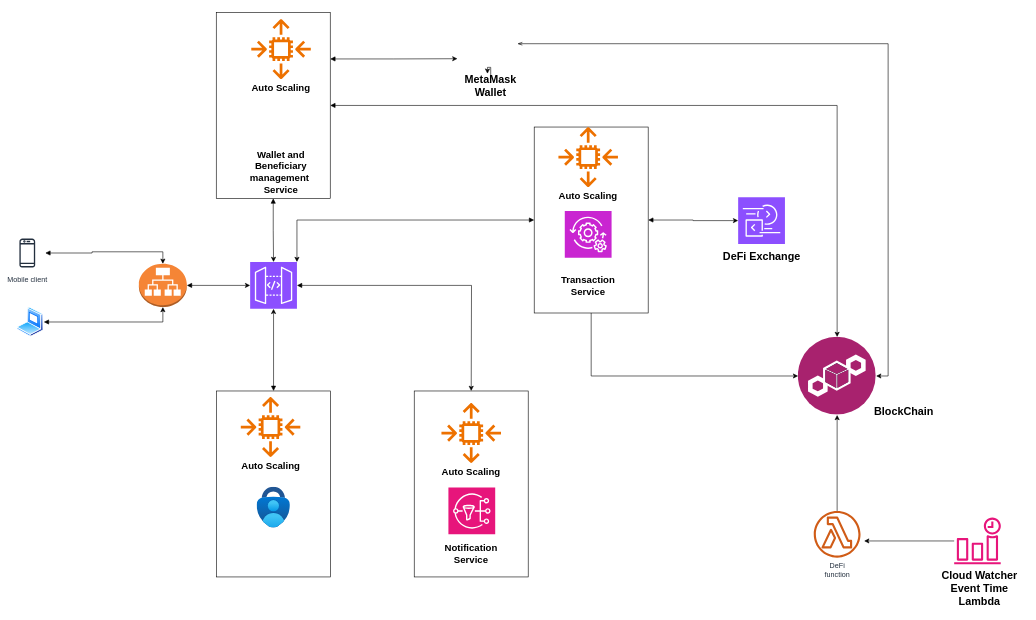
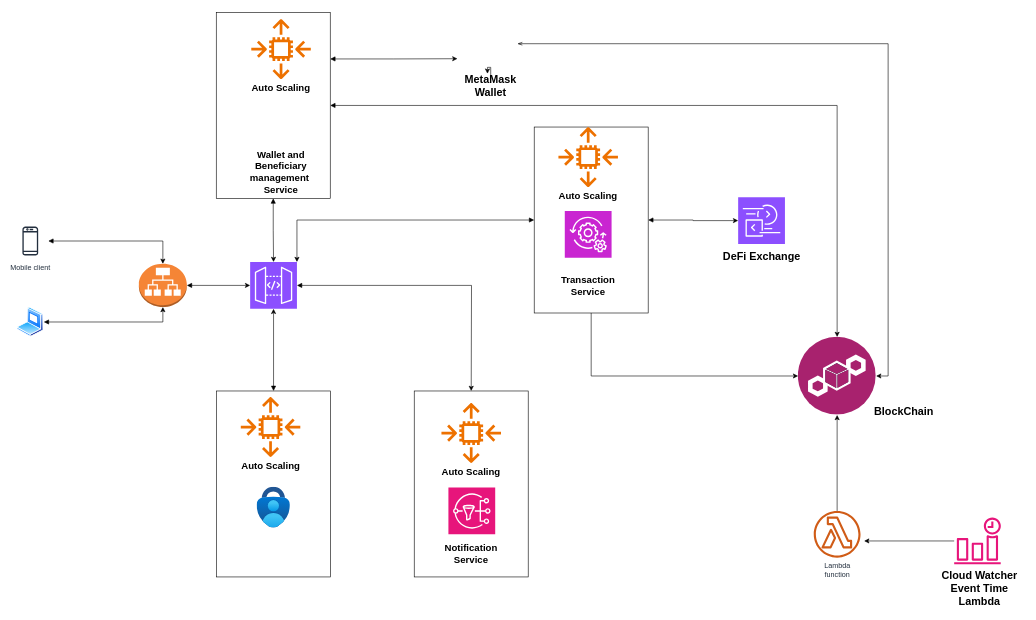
  <mxCell id="0" />
  <mxCell id="1" parent="0" />
- <mxCell id="2" value="Mobile client" style="sketch=0;outlineConnect=0;fontColor=#232F3E;gradientColor=none;strokeColor=#232F3E;fillColor=#ffffff;dashed=0;verticalLabelPosition=bottom;verticalAlign=top;align=center;html=1;fontSize=12;fontStyle=0;aspect=fixed;shape=mxgraph.aws4.resourceIcon;resIcon=mxgraph.aws4.mobile_client;" parent="1" vertex="1"><mxGeometry x="15" y="391" width="60" height="60" as="geometry" /></mxCell>
+ <mxCell id="2" value="Mobile client" style="sketch=0;outlineConnect=0;fontColor=#232F3E;gradientColor=none;strokeColor=#232F3E;fillColor=#ffffff;dashed=0;verticalLabelPosition=bottom;verticalAlign=top;align=center;html=1;fontSize=12;fontStyle=0;aspect=fixed;shape=mxgraph.aws4.resourceIcon;resIcon=mxgraph.aws4.mobile_client;" parent="1" vertex="1"><mxGeometry x="20" y="371" width="60" height="60" as="geometry" /></mxCell>
  <mxCell id="3" value="" style="image;aspect=fixed;perimeter=ellipsePerimeter;html=1;align=center;shadow=0;dashed=0;spacingTop=3;image=img/lib/active_directory/laptop_client.svg;" parent="1" vertex="1"><mxGeometry x="27.5" y="511" width="45" height="50" as="geometry" /></mxCell>
  <mxCell id="4" value="" style="outlineConnect=0;dashed=0;verticalLabelPosition=bottom;verticalAlign=top;align=center;html=1;shape=mxgraph.aws3.application_load_balancer;fillColor=#F58536;gradientColor=none;" parent="1" vertex="1"><mxGeometry x="231" y="439" width="80" height="72" as="geometry" /></mxCell>
  <mxCell id="5" style="edgeStyle=orthogonalEdgeStyle;rounded=0;orthogonalLoop=1;jettySize=auto;html=1;entryX=0.5;entryY=0;entryDx=0;entryDy=0;entryPerimeter=0;startArrow=block;startFill=1;" parent="1" source="2" target="4" edge="1"><mxGeometry relative="1" as="geometry" /></mxCell>
  <mxCell id="6" style="edgeStyle=orthogonalEdgeStyle;rounded=0;orthogonalLoop=1;jettySize=auto;html=1;entryX=0.5;entryY=1;entryDx=0;entryDy=0;entryPerimeter=0;startArrow=block;startFill=1;" parent="1" source="3" target="4" edge="1"><mxGeometry relative="1" as="geometry" /></mxCell>
  <mxCell id="7" value="" style="group" parent="1" vertex="1" connectable="0"><mxGeometry x="360.5" y="651" width="190" height="310" as="geometry" /></mxCell>
  <mxCell id="8" value="" style="image;aspect=fixed;html=1;points=[];align=center;fontSize=12;image=img/lib/azure2/security/Multifactor_Authentication.svg;" parent="7" vertex="1"><mxGeometry x="67.3" y="160" width="55.4" height="68" as="geometry" /></mxCell>
  <mxCell id="9" value="" style="rounded=0;whiteSpace=wrap;html=1;fillColor=none;movable=1;resizable=1;rotatable=1;deletable=1;editable=1;locked=0;connectable=1;" parent="7" vertex="1"><mxGeometry width="190" height="310" as="geometry" /></mxCell>
  <mxCell id="10" value="" style="group" parent="7" vertex="1" connectable="0"><mxGeometry x="40" y="10" width="100" height="130" as="geometry" /></mxCell>
  <mxCell id="11" value="" style="sketch=0;outlineConnect=0;fontColor=#232F3E;gradientColor=none;fillColor=#ED7100;strokeColor=none;dashed=0;verticalLabelPosition=bottom;verticalAlign=top;align=center;html=1;fontSize=12;fontStyle=0;aspect=fixed;pointerEvents=1;shape=mxgraph.aws4.auto_scaling2;" parent="10" vertex="1"><mxGeometry width="100" height="100" as="geometry" /></mxCell>
  <mxCell id="12" value="Auto Scaling" style="text;html=1;align=center;verticalAlign=middle;whiteSpace=wrap;rounded=0;fontSize=16;fontStyle=1" parent="10" vertex="1"><mxGeometry y="100" width="100" height="30" as="geometry" /></mxCell>
  <mxCell id="13" value="" style="group" parent="1" vertex="1" connectable="0"><mxGeometry x="690" y="651" width="190" height="310" as="geometry" /></mxCell>
  <mxCell id="14" value="" style="rounded=0;whiteSpace=wrap;html=1;fillColor=none;movable=1;resizable=1;rotatable=1;deletable=1;editable=1;locked=0;connectable=1;" parent="13" vertex="1"><mxGeometry width="190" height="310" as="geometry" /></mxCell>
  <mxCell id="15" value="" style="group" parent="13" vertex="1" connectable="0"><mxGeometry x="45" y="20" width="100" height="130" as="geometry" /></mxCell>
  <mxCell id="16" value="" style="sketch=0;outlineConnect=0;fontColor=#232F3E;gradientColor=none;fillColor=#ED7100;strokeColor=none;dashed=0;verticalLabelPosition=bottom;verticalAlign=top;align=center;html=1;fontSize=12;fontStyle=0;aspect=fixed;pointerEvents=1;shape=mxgraph.aws4.auto_scaling2;" parent="15" vertex="1"><mxGeometry width="100" height="100" as="geometry" /></mxCell>
  <mxCell id="17" value="Auto Scaling" style="text;html=1;align=center;verticalAlign=middle;whiteSpace=wrap;rounded=0;fontSize=16;fontStyle=1" parent="15" vertex="1"><mxGeometry y="100" width="100" height="30" as="geometry" /></mxCell>
  <mxCell id="18" value="Notification Service" style="text;html=1;align=center;verticalAlign=middle;whiteSpace=wrap;rounded=0;fontSize=16;fontStyle=1" parent="13" vertex="1"><mxGeometry x="45" y="257" width="100" height="30" as="geometry" /></mxCell>
  <mxCell id="19" value="" style="sketch=0;points=[[0,0,0],[0.25,0,0],[0.5,0,0],[0.75,0,0],[1,0,0],[0,1,0],[0.25,1,0],[0.5,1,0],[0.75,1,0],[1,1,0],[0,0.25,0],[0,0.5,0],[0,0.75,0],[1,0.25,0],[1,0.5,0],[1,0.75,0]];outlineConnect=0;fontColor=#232F3E;fillColor=#E7157B;strokeColor=#ffffff;dashed=0;verticalLabelPosition=bottom;verticalAlign=top;align=center;html=1;fontSize=12;fontStyle=0;aspect=fixed;shape=mxgraph.aws4.resourceIcon;resIcon=mxgraph.aws4.sns;" parent="13" vertex="1"><mxGeometry x="57" y="161" width="78" height="78" as="geometry" /></mxCell>
  <mxCell id="20" value="" style="group" parent="1" vertex="1" connectable="0"><mxGeometry x="418" y="31" width="130" height="300" as="geometry" /></mxCell>
  <mxCell id="21" value="" style="group" parent="20" vertex="1" connectable="0"><mxGeometry width="130" height="300" as="geometry" /></mxCell>
  <mxCell id="22" value="" style="sketch=0;outlineConnect=0;fontColor=#232F3E;gradientColor=none;fillColor=#ED7100;strokeColor=none;dashed=0;verticalLabelPosition=bottom;verticalAlign=top;align=center;html=1;fontSize=12;fontStyle=0;aspect=fixed;pointerEvents=1;shape=mxgraph.aws4.auto_scaling2;" parent="21" vertex="1"><mxGeometry width="100" height="100" as="geometry" /></mxCell>
  <mxCell id="23" value="Auto Scaling" style="text;html=1;align=center;verticalAlign=middle;whiteSpace=wrap;rounded=0;fontSize=16;fontStyle=1" parent="21" vertex="1"><mxGeometry y="100" width="100" height="30" as="geometry" /></mxCell>
  <mxCell id="24" value="" style="rounded=0;whiteSpace=wrap;html=1;fillColor=none;movable=1;resizable=1;rotatable=1;deletable=1;editable=1;locked=0;connectable=1;" parent="21" vertex="1"><mxGeometry x="-58" y="-11" width="190" height="310" as="geometry" /></mxCell>
  <mxCell id="25" value="Wallet and Beneficiary management&amp;nbsp; Service" style="text;html=1;align=center;verticalAlign=middle;whiteSpace=wrap;rounded=0;fontSize=16;fontStyle=1" parent="20" vertex="1"><mxGeometry y="240" width="100" height="30" as="geometry" /></mxCell>
  <mxCell id="26" value="" style="shape=image;html=1;verticalAlign=top;verticalLabelPosition=bottom;labelBackgroundColor=#ffffff;imageAspect=0;aspect=fixed;image=https://cdn1.iconfinder.com/data/icons/icons-for-a-site-1/64/advantage_wallet-128.png" parent="20" vertex="1"><mxGeometry x="6" y="130" width="88" height="88" as="geometry" /></mxCell>
  <mxCell id="27" style="edgeStyle=orthogonalEdgeStyle;rounded=0;orthogonalLoop=1;jettySize=auto;html=1;startArrow=block;startFill=1;" parent="1" source="28" edge="1"><mxGeometry relative="1" as="geometry"><mxPoint x="785" y="651" as="targetPoint" /></mxGeometry></mxCell>
  <mxCell id="28" value="" style="sketch=0;points=[[0,0,0],[0.25,0,0],[0.5,0,0],[0.75,0,0],[1,0,0],[0,1,0],[0.25,1,0],[0.5,1,0],[0.75,1,0],[1,1,0],[0,0.25,0],[0,0.5,0],[0,0.75,0],[1,0.25,0],[1,0.5,0],[1,0.75,0]];outlineConnect=0;fontColor=#232F3E;fillColor=#8C4FFF;strokeColor=#ffffff;dashed=0;verticalLabelPosition=bottom;verticalAlign=top;align=center;html=1;fontSize=12;fontStyle=0;aspect=fixed;shape=mxgraph.aws4.resourceIcon;resIcon=mxgraph.aws4.api_gateway;" parent="1" vertex="1"><mxGeometry x="416.5" y="436" width="78" height="78" as="geometry" /></mxCell>
  <mxCell id="29" value="" style="group" parent="1" vertex="1" connectable="0"><mxGeometry x="890" y="211" width="190" height="310" as="geometry" /></mxCell>
  <mxCell id="30" value="" style="rounded=0;whiteSpace=wrap;html=1;fillColor=none;" parent="29" vertex="1"><mxGeometry width="190" height="310" as="geometry" /></mxCell>
  <mxCell id="31" value="" style="group" parent="29" vertex="1" connectable="0"><mxGeometry x="40" width="100" height="130" as="geometry" /></mxCell>
  <mxCell id="32" value="" style="sketch=0;outlineConnect=0;fontColor=#232F3E;gradientColor=none;fillColor=#ED7100;strokeColor=none;dashed=0;verticalLabelPosition=bottom;verticalAlign=top;align=center;html=1;fontSize=12;fontStyle=0;aspect=fixed;pointerEvents=1;shape=mxgraph.aws4.auto_scaling2;" parent="31" vertex="1"><mxGeometry width="100" height="100" as="geometry" /></mxCell>
  <mxCell id="33" value="Auto Scaling" style="text;html=1;align=center;verticalAlign=middle;whiteSpace=wrap;rounded=0;fontSize=16;fontStyle=1" parent="31" vertex="1"><mxGeometry y="100" width="100" height="30" as="geometry" /></mxCell>
  <mxCell id="34" value="" style="group;labelBorderColor=default;strokeColor=none;" parent="29" vertex="1" connectable="0"><mxGeometry x="40" y="140" width="100" height="140" as="geometry" /></mxCell>
  <mxCell id="35" value="" style="sketch=0;points=[[0,0,0],[0.25,0,0],[0.5,0,0],[0.75,0,0],[1,0,0],[0,1,0],[0.25,1,0],[0.5,1,0],[0.75,1,0],[1,1,0],[0,0.25,0],[0,0.5,0],[0,0.75,0],[1,0.25,0],[1,0.5,0],[1,0.75,0]];outlineConnect=0;fontColor=#232F3E;fillColor=#C925D1;strokeColor=#ffffff;dashed=0;verticalLabelPosition=bottom;verticalAlign=top;align=center;html=1;fontSize=12;fontStyle=0;aspect=fixed;shape=mxgraph.aws4.resourceIcon;resIcon=mxgraph.aws4.managed_services;" parent="34" vertex="1"><mxGeometry x="11" width="78" height="78" as="geometry" /></mxCell>
  <mxCell id="36" value="Transaction Service" style="text;html=1;align=center;verticalAlign=middle;whiteSpace=wrap;rounded=0;fontSize=16;fontStyle=1" parent="34" vertex="1"><mxGeometry y="107.188" width="100" height="32.812" as="geometry" /></mxCell>
  <mxCell id="37" style="edgeStyle=orthogonalEdgeStyle;rounded=0;orthogonalLoop=1;jettySize=auto;html=1;entryX=0;entryY=0.5;entryDx=0;entryDy=0;entryPerimeter=0;startArrow=block;startFill=1;" parent="1" source="4" target="28" edge="1"><mxGeometry relative="1" as="geometry" /></mxCell>
  <mxCell id="38" style="edgeStyle=orthogonalEdgeStyle;rounded=0;orthogonalLoop=1;jettySize=auto;html=1;entryX=0.5;entryY=1;entryDx=0;entryDy=0;entryPerimeter=0;startArrow=block;startFill=1;" parent="1" source="9" target="28" edge="1"><mxGeometry relative="1" as="geometry" /></mxCell>
  <mxCell id="39" style="edgeStyle=orthogonalEdgeStyle;rounded=0;orthogonalLoop=1;jettySize=auto;html=1;entryX=0.5;entryY=0;entryDx=0;entryDy=0;entryPerimeter=0;startArrow=block;startFill=1;" parent="1" source="24" target="28" edge="1"><mxGeometry relative="1" as="geometry" /></mxCell>
  <mxCell id="40" style="edgeStyle=orthogonalEdgeStyle;rounded=0;orthogonalLoop=1;jettySize=auto;html=1;entryX=1;entryY=0;entryDx=0;entryDy=0;entryPerimeter=0;startArrow=block;startFill=1;" parent="1" source="30" target="28" edge="1"><mxGeometry relative="1" as="geometry" /></mxCell>
  <mxCell id="41" value="" style="image;aspect=fixed;perimeter=ellipsePerimeter;html=1;align=center;shadow=0;dashed=0;fontColor=#4277BB;labelBackgroundColor=default;fontSize=12;spacingTop=3;image=img/lib/ibm/blockchain/blockchain.svg;" parent="1" vertex="1"><mxGeometry x="1330" y="561" width="130" height="130" as="geometry" /></mxCell>
  <mxCell id="42" style="edgeStyle=orthogonalEdgeStyle;rounded=0;orthogonalLoop=1;jettySize=auto;html=1;entryX=0.5;entryY=0;entryDx=0;entryDy=0;startArrow=block;startFill=1;" parent="1" source="24" target="41" edge="1"><mxGeometry relative="1" as="geometry" /></mxCell>
  <mxCell id="43" style="edgeStyle=orthogonalEdgeStyle;rounded=0;orthogonalLoop=1;jettySize=auto;html=1;entryX=0;entryY=0.5;entryDx=0;entryDy=0;exitX=0.5;exitY=1;exitDx=0;exitDy=0;" parent="1" source="30" target="41" edge="1"><mxGeometry relative="1" as="geometry" /></mxCell>
  <mxCell id="44" value="&lt;b style=&quot;font-size: 18px;&quot;&gt;BlockChain&lt;/b&gt;" style="text;html=1;align=center;verticalAlign=middle;whiteSpace=wrap;rounded=0;fontSize=18;" parent="1" vertex="1"><mxGeometry x="1434" y="671" width="145" height="30" as="geometry" /></mxCell>
  <mxCell id="45" style="edgeStyle=orthogonalEdgeStyle;rounded=0;orthogonalLoop=1;jettySize=auto;html=1;" parent="1" source="46" target="41" edge="1"><mxGeometry relative="1" as="geometry" /></mxCell>
- <mxCell id="46" value="DeFi&lt;br&gt;function" style="outlineConnect=0;fontColor=#232F3E;gradientColor=none;fillColor=#D05C17;strokeColor=none;dashed=0;verticalLabelPosition=bottom;verticalAlign=top;align=center;html=1;fontSize=12;fontStyle=0;aspect=fixed;pointerEvents=1;shape=mxgraph.aws4.lambda_function;labelBackgroundColor=#ffffff;" parent="1" vertex="1"><mxGeometry x="1356" y="851" width="78" height="78" as="geometry" /></mxCell>
+ <mxCell id="46" value="Lambda&lt;br&gt;function" style="outlineConnect=0;fontColor=#232F3E;gradientColor=none;fillColor=#D05C17;strokeColor=none;dashed=0;verticalLabelPosition=bottom;verticalAlign=top;align=center;html=1;fontSize=12;fontStyle=0;aspect=fixed;pointerEvents=1;shape=mxgraph.aws4.lambda_function;labelBackgroundColor=#ffffff;" parent="1" vertex="1"><mxGeometry x="1356" y="851" width="78" height="78" as="geometry" /></mxCell>
  <mxCell id="47" value="" style="sketch=0;outlineConnect=0;fontColor=#232F3E;gradientColor=none;fillColor=#E7157B;strokeColor=none;dashed=0;verticalLabelPosition=bottom;verticalAlign=top;align=center;html=1;fontSize=12;fontStyle=0;aspect=fixed;pointerEvents=1;shape=mxgraph.aws4.event_time_based;" parent="1" vertex="1"><mxGeometry x="1590" y="862" width="78" height="78" as="geometry" /></mxCell>
  <mxCell id="48" style="edgeStyle=orthogonalEdgeStyle;rounded=0;orthogonalLoop=1;jettySize=auto;html=1;entryX=1.077;entryY=0.641;entryDx=0;entryDy=0;entryPerimeter=0;" parent="1" source="47" target="46" edge="1"><mxGeometry relative="1" as="geometry" /></mxCell>
  <mxCell id="49" value="&lt;b style=&quot;font-size: 18px;&quot;&gt;Cloud Watcher Event Time Lambda&lt;/b&gt;" style="text;html=1;align=center;verticalAlign=middle;whiteSpace=wrap;rounded=0;fontSize=18;" parent="1" vertex="1"><mxGeometry x="1560" y="951" width="145" height="60" as="geometry" /></mxCell>
  <mxCell id="50" style="edgeStyle=orthogonalEdgeStyle;rounded=0;orthogonalLoop=1;jettySize=auto;html=1;entryX=0;entryY=0.5;entryDx=0;entryDy=0;entryPerimeter=0;startArrow=block;startFill=1;" edge="1" parent="1" source="30" target="52"><mxGeometry relative="1" as="geometry" /></mxCell>
  <mxCell id="51" value="" style="group" vertex="1" connectable="0" parent="1"><mxGeometry x="1196.5" y="328" width="145" height="114" as="geometry" /></mxCell>
  <mxCell id="52" value="" style="sketch=0;points=[[0,0,0],[0.25,0,0],[0.5,0,0],[0.75,0,0],[1,0,0],[0,1,0],[0.25,1,0],[0.5,1,0],[0.75,1,0],[1,1,0],[0,0.25,0],[0,0.5,0],[0,0.75,0],[1,0.25,0],[1,0.5,0],[1,0.75,0]];outlineConnect=0;fontColor=#232F3E;fillColor=#8C4FFF;strokeColor=#ffffff;dashed=0;verticalLabelPosition=bottom;verticalAlign=top;align=center;html=1;fontSize=12;fontStyle=0;aspect=fixed;shape=mxgraph.aws4.resourceIcon;resIcon=mxgraph.aws4.data_exchange;" vertex="1" parent="51"><mxGeometry x="33.5" width="78" height="78" as="geometry" /></mxCell>
  <mxCell id="53" value="&lt;b style=&quot;font-size: 18px;&quot;&gt;DeFi Exchange&lt;/b&gt;" style="text;html=1;align=center;verticalAlign=middle;whiteSpace=wrap;rounded=0;fontSize=18;" vertex="1" parent="51"><mxGeometry y="84" width="145" height="30" as="geometry" /></mxCell>
  <mxCell id="54" value="" style="group" vertex="1" connectable="0" parent="1"><mxGeometry x="745" y="22" width="145" height="133" as="geometry" /></mxCell>
  <mxCell id="55" value="" style="shape=image;html=1;verticalAlign=top;verticalLabelPosition=bottom;labelBackgroundColor=#ffffff;imageAspect=0;aspect=fixed;image=https://cdn1.iconfinder.com/data/icons/cryptocurrency-blockchain-fintech-free/32/Cryptocurrency_digital_contract-128.png" vertex="1" parent="54"><mxGeometry x="17" width="100.141" height="100.141" as="geometry" /></mxCell>
  <mxCell id="56" value="" style="edgeStyle=orthogonalEdgeStyle;rounded=0;orthogonalLoop=1;jettySize=auto;html=1;" edge="1" parent="54" source="57" target="55"><mxGeometry relative="1" as="geometry" /></mxCell>
  <mxCell id="57" value="&lt;b style=&quot;font-size: 18px;&quot;&gt;MetaMask Wallet&lt;/b&gt;" style="text;html=1;align=center;verticalAlign=middle;whiteSpace=wrap;rounded=0;fontSize=18;" vertex="1" parent="54"><mxGeometry y="109.529" width="145" height="23.471" as="geometry" /></mxCell>
  <mxCell id="58" style="edgeStyle=orthogonalEdgeStyle;rounded=0;orthogonalLoop=1;jettySize=auto;html=1;exitX=1;exitY=0.25;exitDx=0;exitDy=0;entryX=0;entryY=0.75;entryDx=0;entryDy=0;startArrow=block;startFill=1;" edge="1" parent="1" source="24" target="55"><mxGeometry relative="1" as="geometry" /></mxCell>
  <mxCell id="59" style="edgeStyle=orthogonalEdgeStyle;rounded=0;orthogonalLoop=1;jettySize=auto;html=1;entryX=1;entryY=0.5;entryDx=0;entryDy=0;startArrow=openThin;startFill=0;" edge="1" parent="1" source="55" target="41"><mxGeometry relative="1" as="geometry" /></mxCell>
